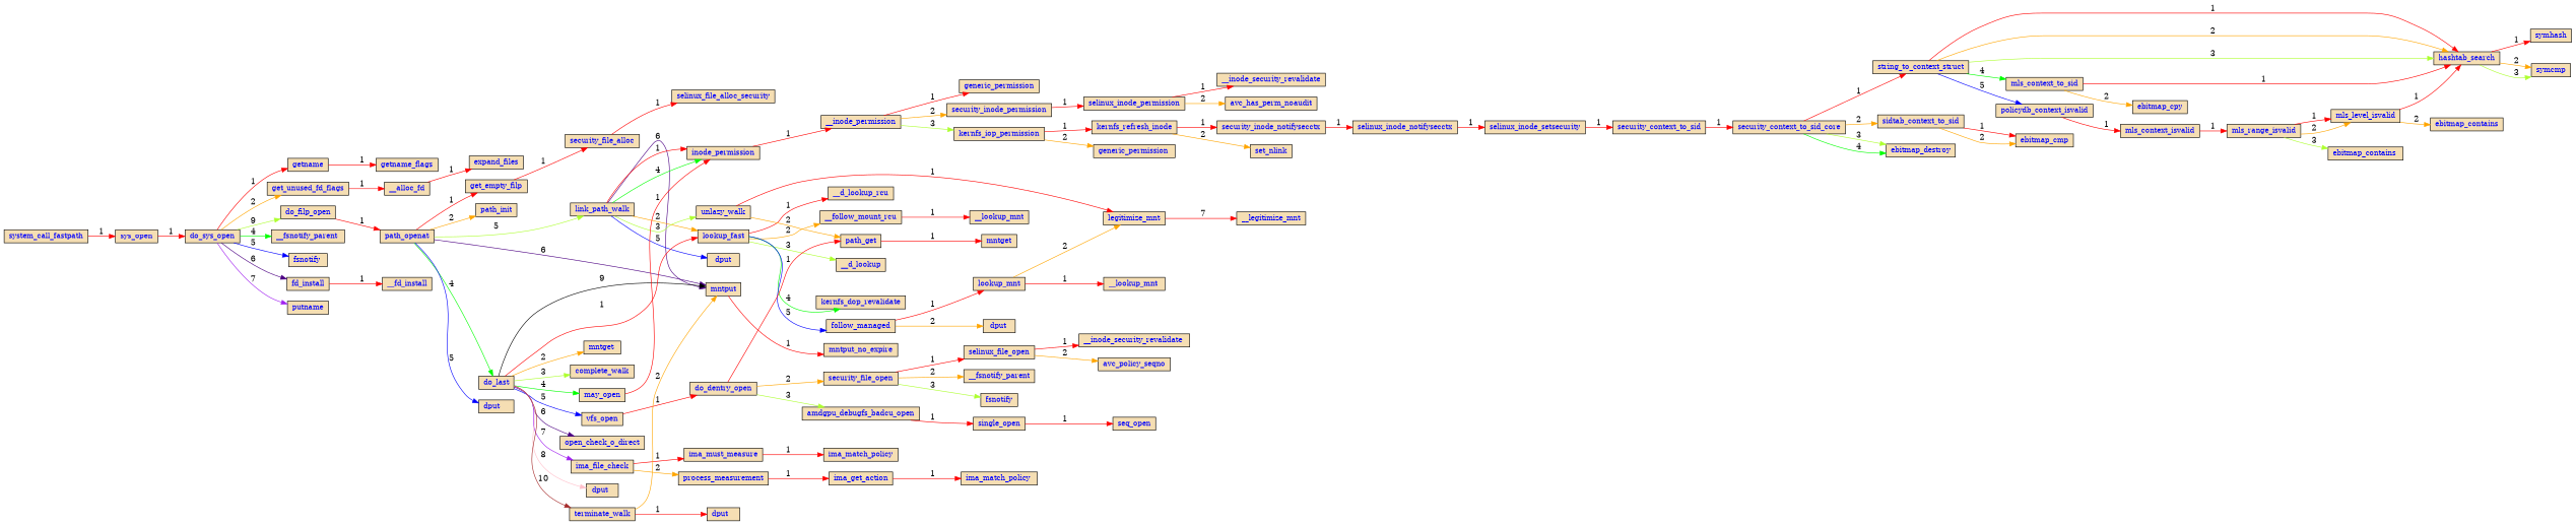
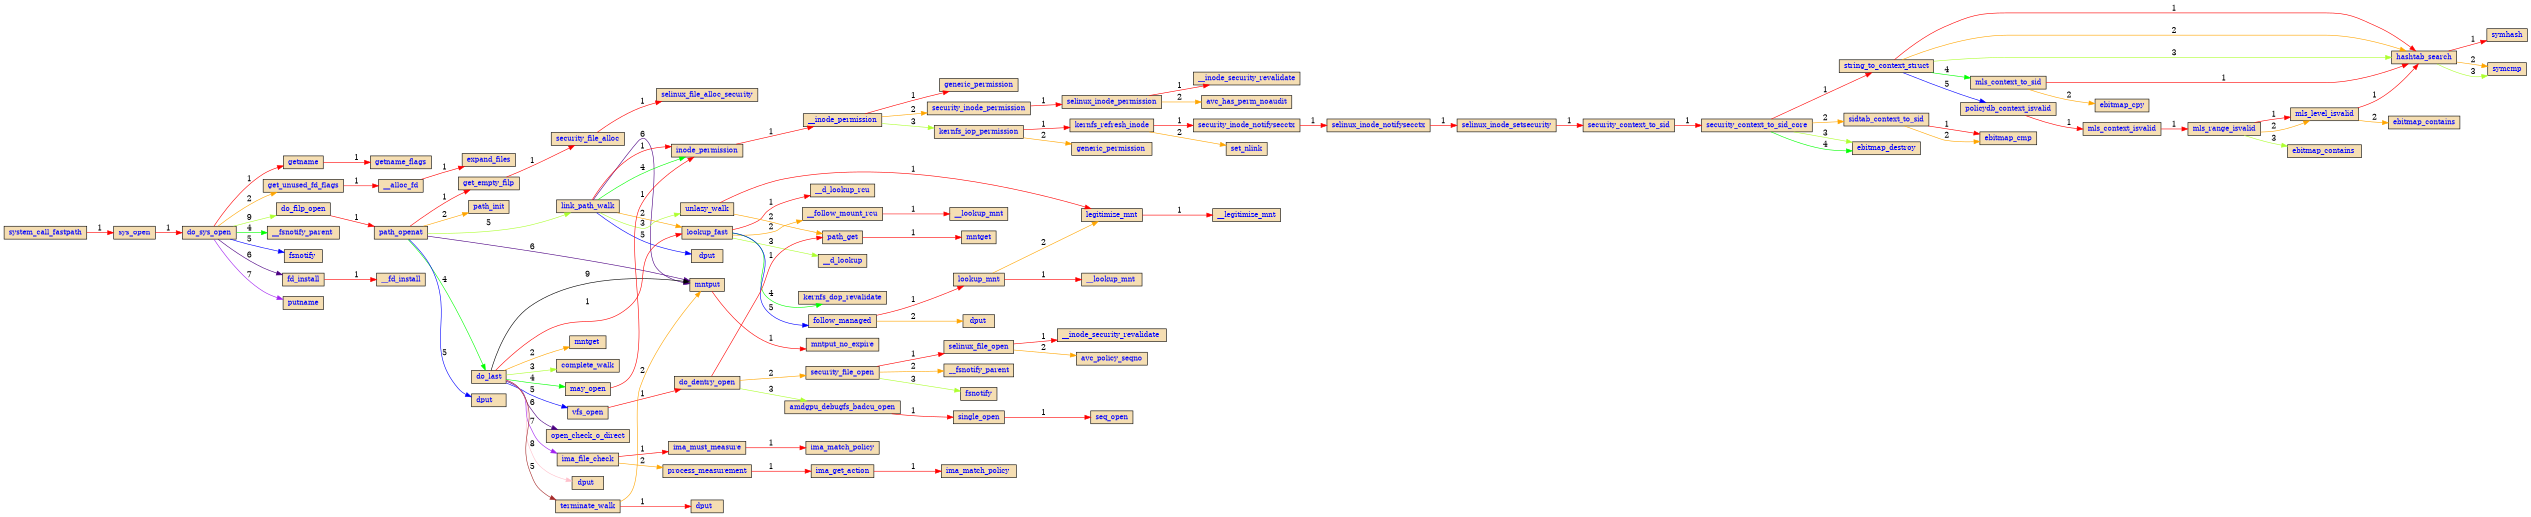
  digraph {
    rankdir=LR
    node [fillcolor=Wheat fontcolor=blue fontsize=12 ordering=out shape=box style=filled]
    edge [color=red]
    system_call_fastpath [height=.3]
    sys_open [height=.3]
    do_sys_open [height=.3]
    getname [height=.3]
    get_unused_fd_flags [height=.3]
    do_filp_open [height=.3]
    "__fsnotify_parent " [height=.3]
    "fsnotify " [height=.3]
    fd_install [height=.3]
    putname [height=.3]
    getname_flags [height=.3]
    __alloc_fd [height=.3]
    path_openat [height=.3]
    __fd_install [height=.3]
    expand_files [height=.3]
    get_empty_filp [height=.3]
    path_init [height=.3]
    link_path_walk [height=.3]
    mntput [height=.3]
    do_last [height=.3]
    "dput    " [height=.3]
    security_file_alloc [height=.3]
    inode_permission [height=.3]
    lookup_fast [height=.3]
    unlazy_walk [height=.3]
    dput [height=.3]
    mntput_no_expire [height=.3]
    "mntget " [height=.3]
    complete_walk [height=.3]
    may_open [height=.3]
    vfs_open [height=.3]
    open_check_o_direct [height=.3]
    ima_file_check [height=.3]
    "dput  " [height=.3]
    terminate_walk [height=.3]
    selinux_file_alloc_security [height=.3]
    __inode_permission [height=.3]
    __d_lookup_rcu [height=.3]
    __follow_mount_rcu [height=.3]
    __d_lookup [height=.3]
    kernfs_dop_revalidate [height=.3]
    follow_managed [height=.3]
    legitimize_mnt [height=.3]
    path_get [height=.3]
    generic_permission [height=.3]
    security_inode_permission [height=.3]
    kernfs_iop_permission [height=.3]
    selinux_inode_permission [height=.3]
    kernfs_refresh_inode [height=.3]
    "generic_permission " [height=.3]
    __inode_security_revalidate [height=.3]
    avc_has_perm_noaudit [height=.3]
    __lookup_mnt [height=.3]
    lookup_mnt [height=.3]
    "dput " [height=.3]
    security_inode_notifysecctx [height=.3]
    set_nlink [height=.3]
    __legitimize_mnt [height=.3]
    mntget [height=.3]
    selinux_inode_notifysecctx [height=.3]
    selinux_inode_setsecurity [height=.3]
    security_context_to_sid [height=.3]
    security_context_to_sid_core [height=.3]
    string_to_context_struct [height=.3]
    sidtab_context_to_sid [height=.3]
    ebitmap_destroy [height=.3]
    hashtab_search [height=.3]
    mls_context_to_sid [height=.3]
    policydb_context_isvalid [height=.3]
    ebitmap_cmp [height=.3]
    symhash [height=.3]
    symcmp [height=.3]
    ebitmap_cpy [height=.3]
    mls_context_isvalid [height=.3]
    mls_range_isvalid [height=.3]
    mls_level_isvalid [height=.3]
    "ebitmap_contains " [height=.3]
    ebitmap_contains [height=.3]
    "__lookup_mnt " [height=.3]
    do_dentry_open [height=.3]
    ima_must_measure [height=.3]
    process_measurement [height=.3]
    "dput   " [height=.3]
    security_file_open [height=.3]
    amdgpu_debugfs_badcu_open [height=.3]
    selinux_file_open [height=.3]
    __fsnotify_parent [height=.3]
    fsnotify [height=.3]
    single_open [height=.3]
    "__inode_security_revalidate " [height=.3]
    avc_policy_seqno [height=.3]
    seq_open [height=.3]
    ima_match_policy [height=.3]
    ima_get_action [height=.3]
    "ima_match_policy " [height=.3]
    system_call_fastpath -> sys_open [label=1]
    sys_open -> do_sys_open [label=1]
    do_sys_open -> getname [label=1]
    do_sys_open -> get_unused_fd_flags [color=orange label=2]
    do_sys_open -> do_filp_open [color=greenyellow label=9]
    do_sys_open -> "__fsnotify_parent " [color=green label=4]
    do_sys_open -> "fsnotify " [color=blue label=5]
    do_sys_open -> fd_install [color=indigo label=6]
    do_sys_open -> putname [color=purple label=7]
    getname -> getname_flags [label=1]
    get_unused_fd_flags -> __alloc_fd [label=1]
    do_filp_open -> path_openat [label=1]
    fd_install -> __fd_install [label=1]
    __alloc_fd -> expand_files [label=1]
    path_openat -> get_empty_filp [label=1]
    path_openat -> path_init [color=orange label=2]
    path_openat -> link_path_walk [color=greenyellow label=5]
    path_openat -> mntput [color=indigo label=6]
    path_openat -> do_last [color=green label=4]
    path_openat -> "dput    " [color=blue label=5]
    get_empty_filp -> security_file_alloc [label=1]
    link_path_walk -> mntput [color=indigo label=6]
    link_path_walk -> inode_permission [label=1]
    link_path_walk -> inode_permission [color=green label=4]
    link_path_walk -> lookup_fast [color=orange label=2]
    link_path_walk -> unlazy_walk [color=greenyellow label=3]
    link_path_walk -> dput [color=blue label=5]
    mntput -> mntput_no_expire [label=1]
    do_last -> mntput [color=black label=9]
    do_last -> lookup_fast [label=1]
    do_last -> "mntget " [color=orange label=2]
    do_last -> complete_walk [color=greenyellow label=3]
    do_last -> may_open [color=green label=4]
    do_last -> vfs_open [color=blue label=5]
    do_last -> open_check_o_direct [color=indigo label=6]
    do_last -> ima_file_check [color=purple label=7]
    do_last -> "dput  " [color=pink label=8]
-   do_last -> terminate_walk [color=brown label=10]
+   do_last -> terminate_walk [color=brown label=5]
    security_file_alloc -> selinux_file_alloc_security [label=1]
    inode_permission -> __inode_permission [label=1]
    lookup_fast -> __d_lookup_rcu [label=1]
    lookup_fast -> __follow_mount_rcu [color=orange label=2]
    lookup_fast -> __d_lookup [color=greenyellow label=3]
    lookup_fast -> kernfs_dop_revalidate [color=green label=4]
    lookup_fast -> follow_managed [color=blue label=5]
    unlazy_walk -> legitimize_mnt [label=1]
    unlazy_walk -> path_get [color=orange label=2]
    may_open -> inode_permission [label=1]
    vfs_open -> do_dentry_open [label=1]
    ima_file_check -> ima_must_measure [label=1]
    ima_file_check -> process_measurement [color=orange label=2]
    terminate_walk -> mntput [color=orange label=2]
    terminate_walk -> "dput   " [label=1]
    __inode_permission -> generic_permission [label=1]
    __inode_permission -> security_inode_permission [color=orange label=2]
    __inode_permission -> kernfs_iop_permission [color=greenyellow label=3]
    __follow_mount_rcu -> __lookup_mnt [label=1]
    follow_managed -> lookup_mnt [label=1]
    follow_managed -> "dput " [color=orange label=2]
-   legitimize_mnt -> __legitimize_mnt [label=7]
+   legitimize_mnt -> __legitimize_mnt [label=1]
    path_get -> mntget [label=1]
    security_inode_permission -> selinux_inode_permission [label=1]
    kernfs_iop_permission -> kernfs_refresh_inode [label=1]
    kernfs_iop_permission -> "generic_permission " [color=orange label=2]
    selinux_inode_permission -> __inode_security_revalidate [label=1]
    selinux_inode_permission -> avc_has_perm_noaudit [color=orange label=2]
    kernfs_refresh_inode -> security_inode_notifysecctx [label=1]
    kernfs_refresh_inode -> set_nlink [color=orange label=2]
    lookup_mnt -> legitimize_mnt [color=orange label=2]
    lookup_mnt -> "__lookup_mnt " [label=1]
    security_inode_notifysecctx -> selinux_inode_notifysecctx [label=1]
    selinux_inode_notifysecctx -> selinux_inode_setsecurity [label=1]
    selinux_inode_setsecurity -> security_context_to_sid [label=1]
    security_context_to_sid -> security_context_to_sid_core [label=1]
    security_context_to_sid_core -> string_to_context_struct [label=1]
    security_context_to_sid_core -> sidtab_context_to_sid [color=orange label=2]
    security_context_to_sid_core -> ebitmap_destroy [color=greenyellow label=3]
    security_context_to_sid_core -> ebitmap_destroy [color=green label=4]
    string_to_context_struct -> hashtab_search [label=1]
    string_to_context_struct -> hashtab_search [color=orange label=2]
    string_to_context_struct -> hashtab_search [color=greenyellow label=3]
    string_to_context_struct -> mls_context_to_sid [color=green label=4]
    string_to_context_struct -> policydb_context_isvalid [color=blue label=5]
    sidtab_context_to_sid -> ebitmap_cmp [label=1]
    sidtab_context_to_sid -> ebitmap_cmp [color=orange label=2]
    hashtab_search -> symhash [label=1]
    hashtab_search -> symcmp [color=orange label=2]
    hashtab_search -> symcmp [color=greenyellow label=3]
    mls_context_to_sid -> hashtab_search [label=1]
    mls_context_to_sid -> ebitmap_cpy [color=orange label=2]
    policydb_context_isvalid -> mls_context_isvalid [label=1]
    mls_context_isvalid -> mls_range_isvalid [label=1]
    mls_range_isvalid -> mls_level_isvalid [label=1]
    mls_range_isvalid -> mls_level_isvalid [color=orange label=2]
    mls_range_isvalid -> "ebitmap_contains " [color=greenyellow label=3]
    mls_level_isvalid -> hashtab_search [label=1]
    mls_level_isvalid -> ebitmap_contains [color=orange label=2]
    do_dentry_open -> path_get [label=1]
    do_dentry_open -> security_file_open [color=orange label=2]
    do_dentry_open -> amdgpu_debugfs_badcu_open [color=greenyellow label=3]
    ima_must_measure -> ima_match_policy [label=1]
    process_measurement -> ima_get_action [label=1]
    security_file_open -> selinux_file_open [label=1]
    security_file_open -> __fsnotify_parent [color=orange label=2]
    security_file_open -> fsnotify [color=greenyellow label=3]
    amdgpu_debugfs_badcu_open -> single_open [label=1]
    selinux_file_open -> "__inode_security_revalidate " [label=1]
    selinux_file_open -> avc_policy_seqno [color=orange label=2]
    single_open -> seq_open [label=1]
    ima_get_action -> "ima_match_policy " [label=1]
  }
